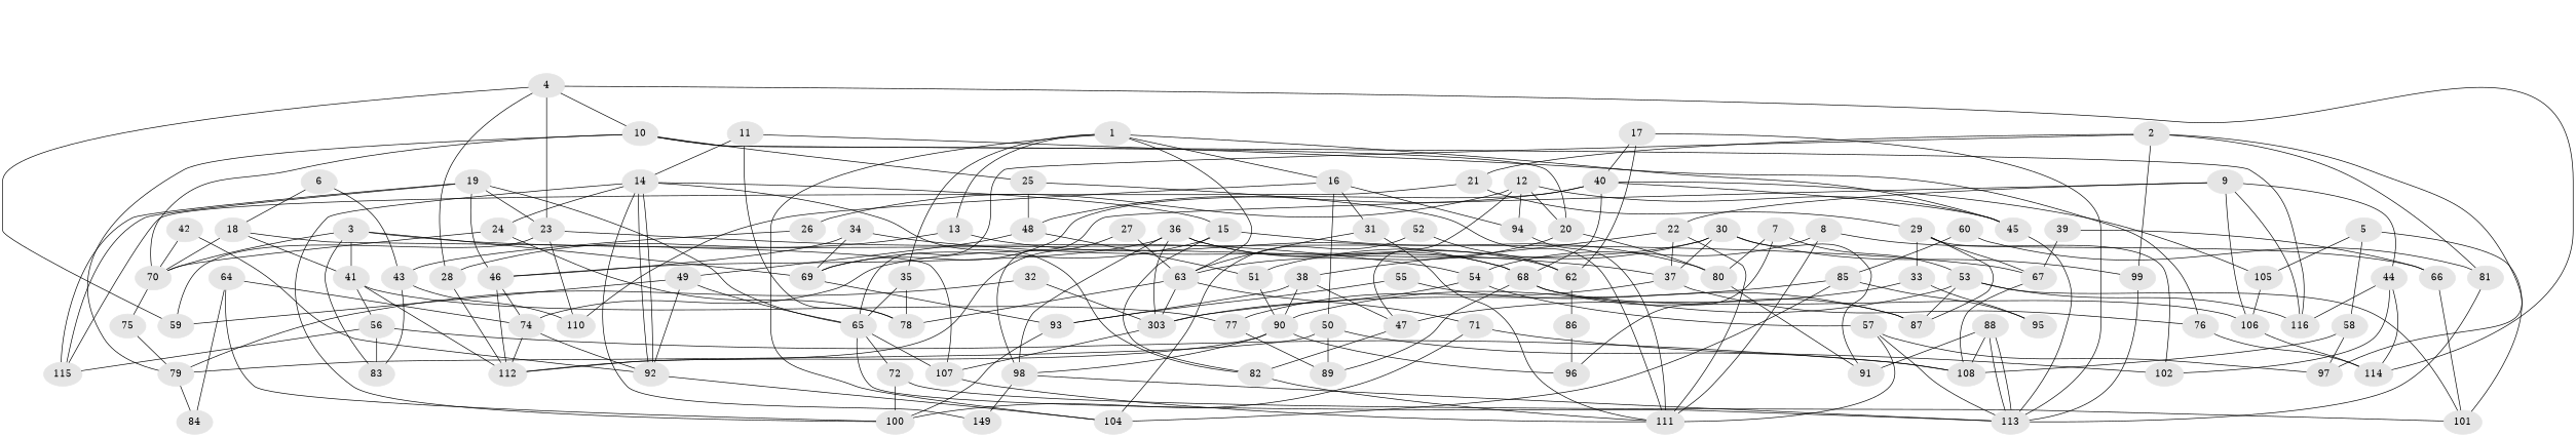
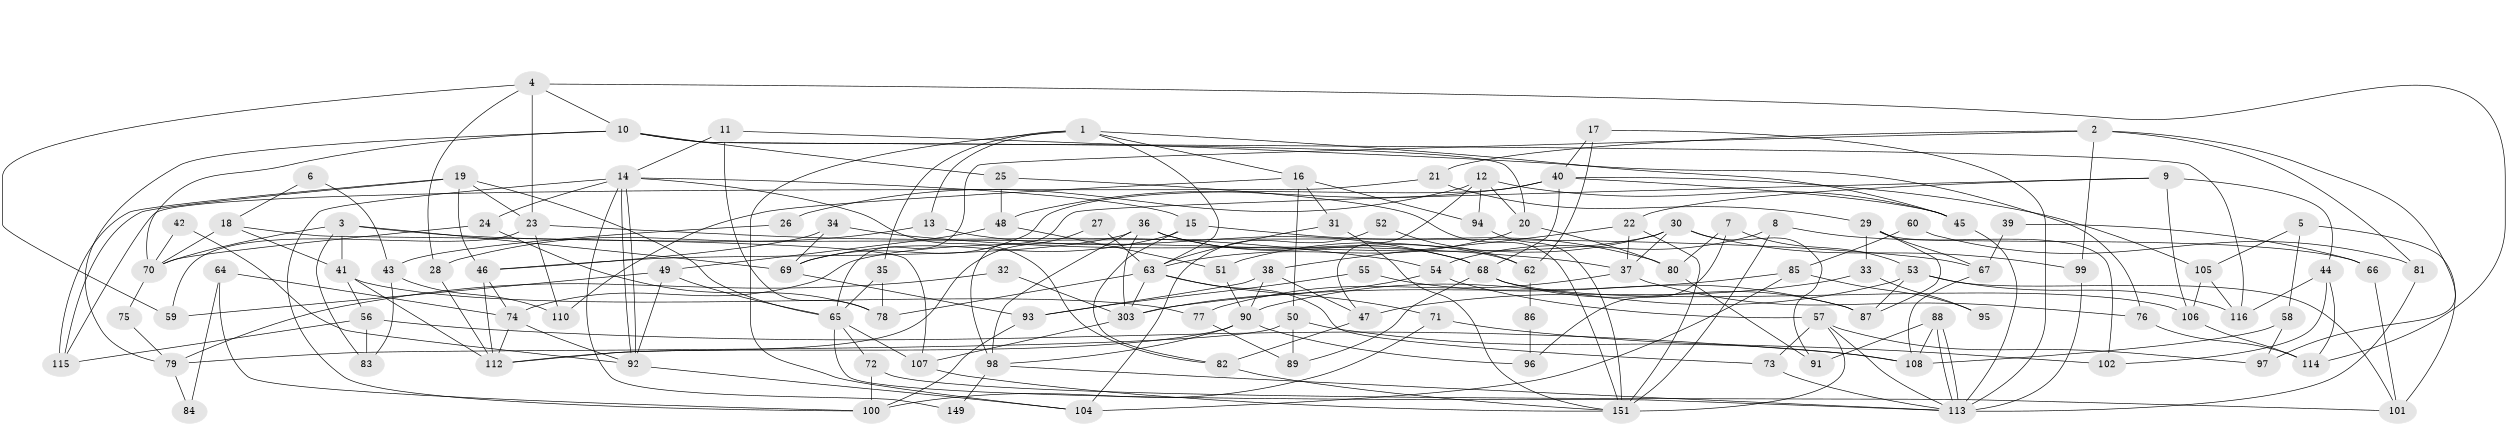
  graph {
    node [color=gray90 style=filled]
    1
    13
    16
    35
    45
    63
    104
    28
    68
    94
    31
    50
    110
    65
    78
    113
    n17 [label=303]
+   73
    71
    2
    21
    81
    97
    99
    115
    29
    107
    72
    3
    41
    67
    69
    70
    83
    112
    77
    56
    108
    93
    75
    4
    10
    23
    59
    114
    20
    25
    79
    116
    54
    5
    58
    101
    105
    106
    6
    18
    43
    7
    53
    80
    96
    87
    90
    91
    8
    66
-   111
+   111 [label=151]
    57
    9
    22
    44
    98
    37
    38
    102
    n77 [label=149]
    48
    84
    11
    14
    76
    15
    24
    82
    92
    100
    12
    26
    47
    89
    17
    40
    62
    86
    19
    46
    74
    33
    51
    49
    27
    95
    30
    32
    34
    36
    39
    42
    52
    55
    60
    85
    64
    88
    1 -- 13
    1 -- 16
    1 -- 35
    1 -- 45
    1 -- 63
    1 -- 104
    13 -- 28
    13 -- 68
    16 -- 94
    16 -- 31
    16 -- 50
    16 -- 110
    35 -- 65
    35 -- 78
    45 -- 113
    63 -- 78
    63 -- n17
+   63 -- 73
    63 -- 71
    28 -- 112
    68 -- 106
    68 -- 87
    68 -- 89
    94 -- 111
    31 -- 63
    31 -- 111
    50 -- 108
    50 -- 79
    50 -- 89
    65 -- 113
    65 -- 107
    65 -- 72
    n17 -- 107
+   73 -- 113
    71 -- 102
    71 -- 100
    2 -- 65
    2 -- 21
    2 -- 81
    2 -- 97
    2 -- 99
    21 -- 115
    21 -- 29
    81 -- 113
    99 -- 113
    29 -- 67
    29 -- 87
    29 -- 102
    29 -- 33
    107 -- 111
    72 -- 101
    72 -- 100
    3 -- 41
    3 -- 67
    3 -- 69
    3 -- 70
    3 -- 83
    41 -- 112
    41 -- 77
    41 -- 56
    67 -- 108
    69 -- 93
    70 -- 75
    77 -- 89
    56 -- 115
    56 -- 83
    56 -- 108
    93 -- 100
    75 -- 79
    4 -- 28
    4 -- 10
    4 -- 23
    4 -- 59
    4 -- 114
    10 -- 70
    10 -- 20
    10 -- 25
    10 -- 79
    10 -- 116
    23 -- 110
    23 -- 59
    23 -- 54
    20 -- 63
    20 -- 80
    25 -- 111
    25 -- 48
    79 -- 84
    54 -- n17
    54 -- 57
    5 -- 58
    5 -- 101
    5 -- 105
    58 -- 97
    58 -- 108
-   9 -- 116
+   105 -- 116
    105 -- 106
    106 -- 114
    6 -- 18
    6 -- 43
    18 -- 107
    18 -- 41
    18 -- 70
    43 -- 110
    43 -- 83
    7 -- 53
    7 -- 80
    7 -- 96
    53 -- 116
    53 -- 101
    53 -- 87
    53 -- 90
    80 -- 91
    90 -- 112
    90 -- 96
    90 -- 98
    8 -- 54
    8 -- 66
    8 -- 111
    66 -- 101
    57 -- 113
+   57 -- 73
    57 -- 97
    57 -- 111
    9 -- 106
    9 -- 22
    9 -- 44
    9 -- 98
    22 -- 111
    22 -- 37
    22 -- 38
    44 -- 114
    44 -- 116
    44 -- 102
    98 -- 113
    98 -- n77
    37 -- 77
    37 -- 76
    38 -- 93
    38 -- 90
    38 -- 47
    48 -- 51
    48 -- 49
    11 -- 78
    11 -- 14
    11 -- 76
    14 -- n77
    14 -- 15
    14 -- 24
    14 -- 82
    14 -- 92
    14 -- 92
    14 -- 100
    76 -- 114
    15 -- 69
    15 -- 80
    15 -- 82
    24 -- 78
    24 -- 70
    82 -- 111
    92 -- 104
    12 -- 45
    12 -- 94
    12 -- 20
    12 -- 26
    12 -- 47
    26 -- 43
    47 -- 82
    17 -- 113
    17 -- 40
    17 -- 62
    40 -- 45
    40 -- 68
    40 -- 69
    40 -- 105
    40 -- 48
    62 -- 86
    86 -- 96
    19 -- 65
    19 -- 115
    19 -- 115
    19 -- 23
    19 -- 46
    46 -- 112
    46 -- 74
    74 -- 112
    74 -- 92
    33 -- 47
    33 -- 95
    51 -- 90
    49 -- 65
    49 -- 59
    49 -- 92
    27 -- 63
    27 -- 112
    30 -- 99
    30 -- 91
    30 -- 37
    30 -- 74
    30 -- 51
    32 -- n17
    32 -- 79
    34 -- 69
    34 -- 37
    34 -- 46
    36 -- 68
    36 -- n17
    36 -- 98
    36 -- 62
    36 -- 46
    39 -- 67
    39 -- 66
    42 -- 70
    42 -- 92
    52 -- 104
    52 -- 62
    55 -- 93
    55 -- 87
    60 -- 81
    60 -- 85
    85 -- 104
    85 -- n17
    85 -- 95
    64 -- 84
    64 -- 100
    64 -- 74
    88 -- 113
    88 -- 113
    88 -- 108
    88 -- 91
  }
